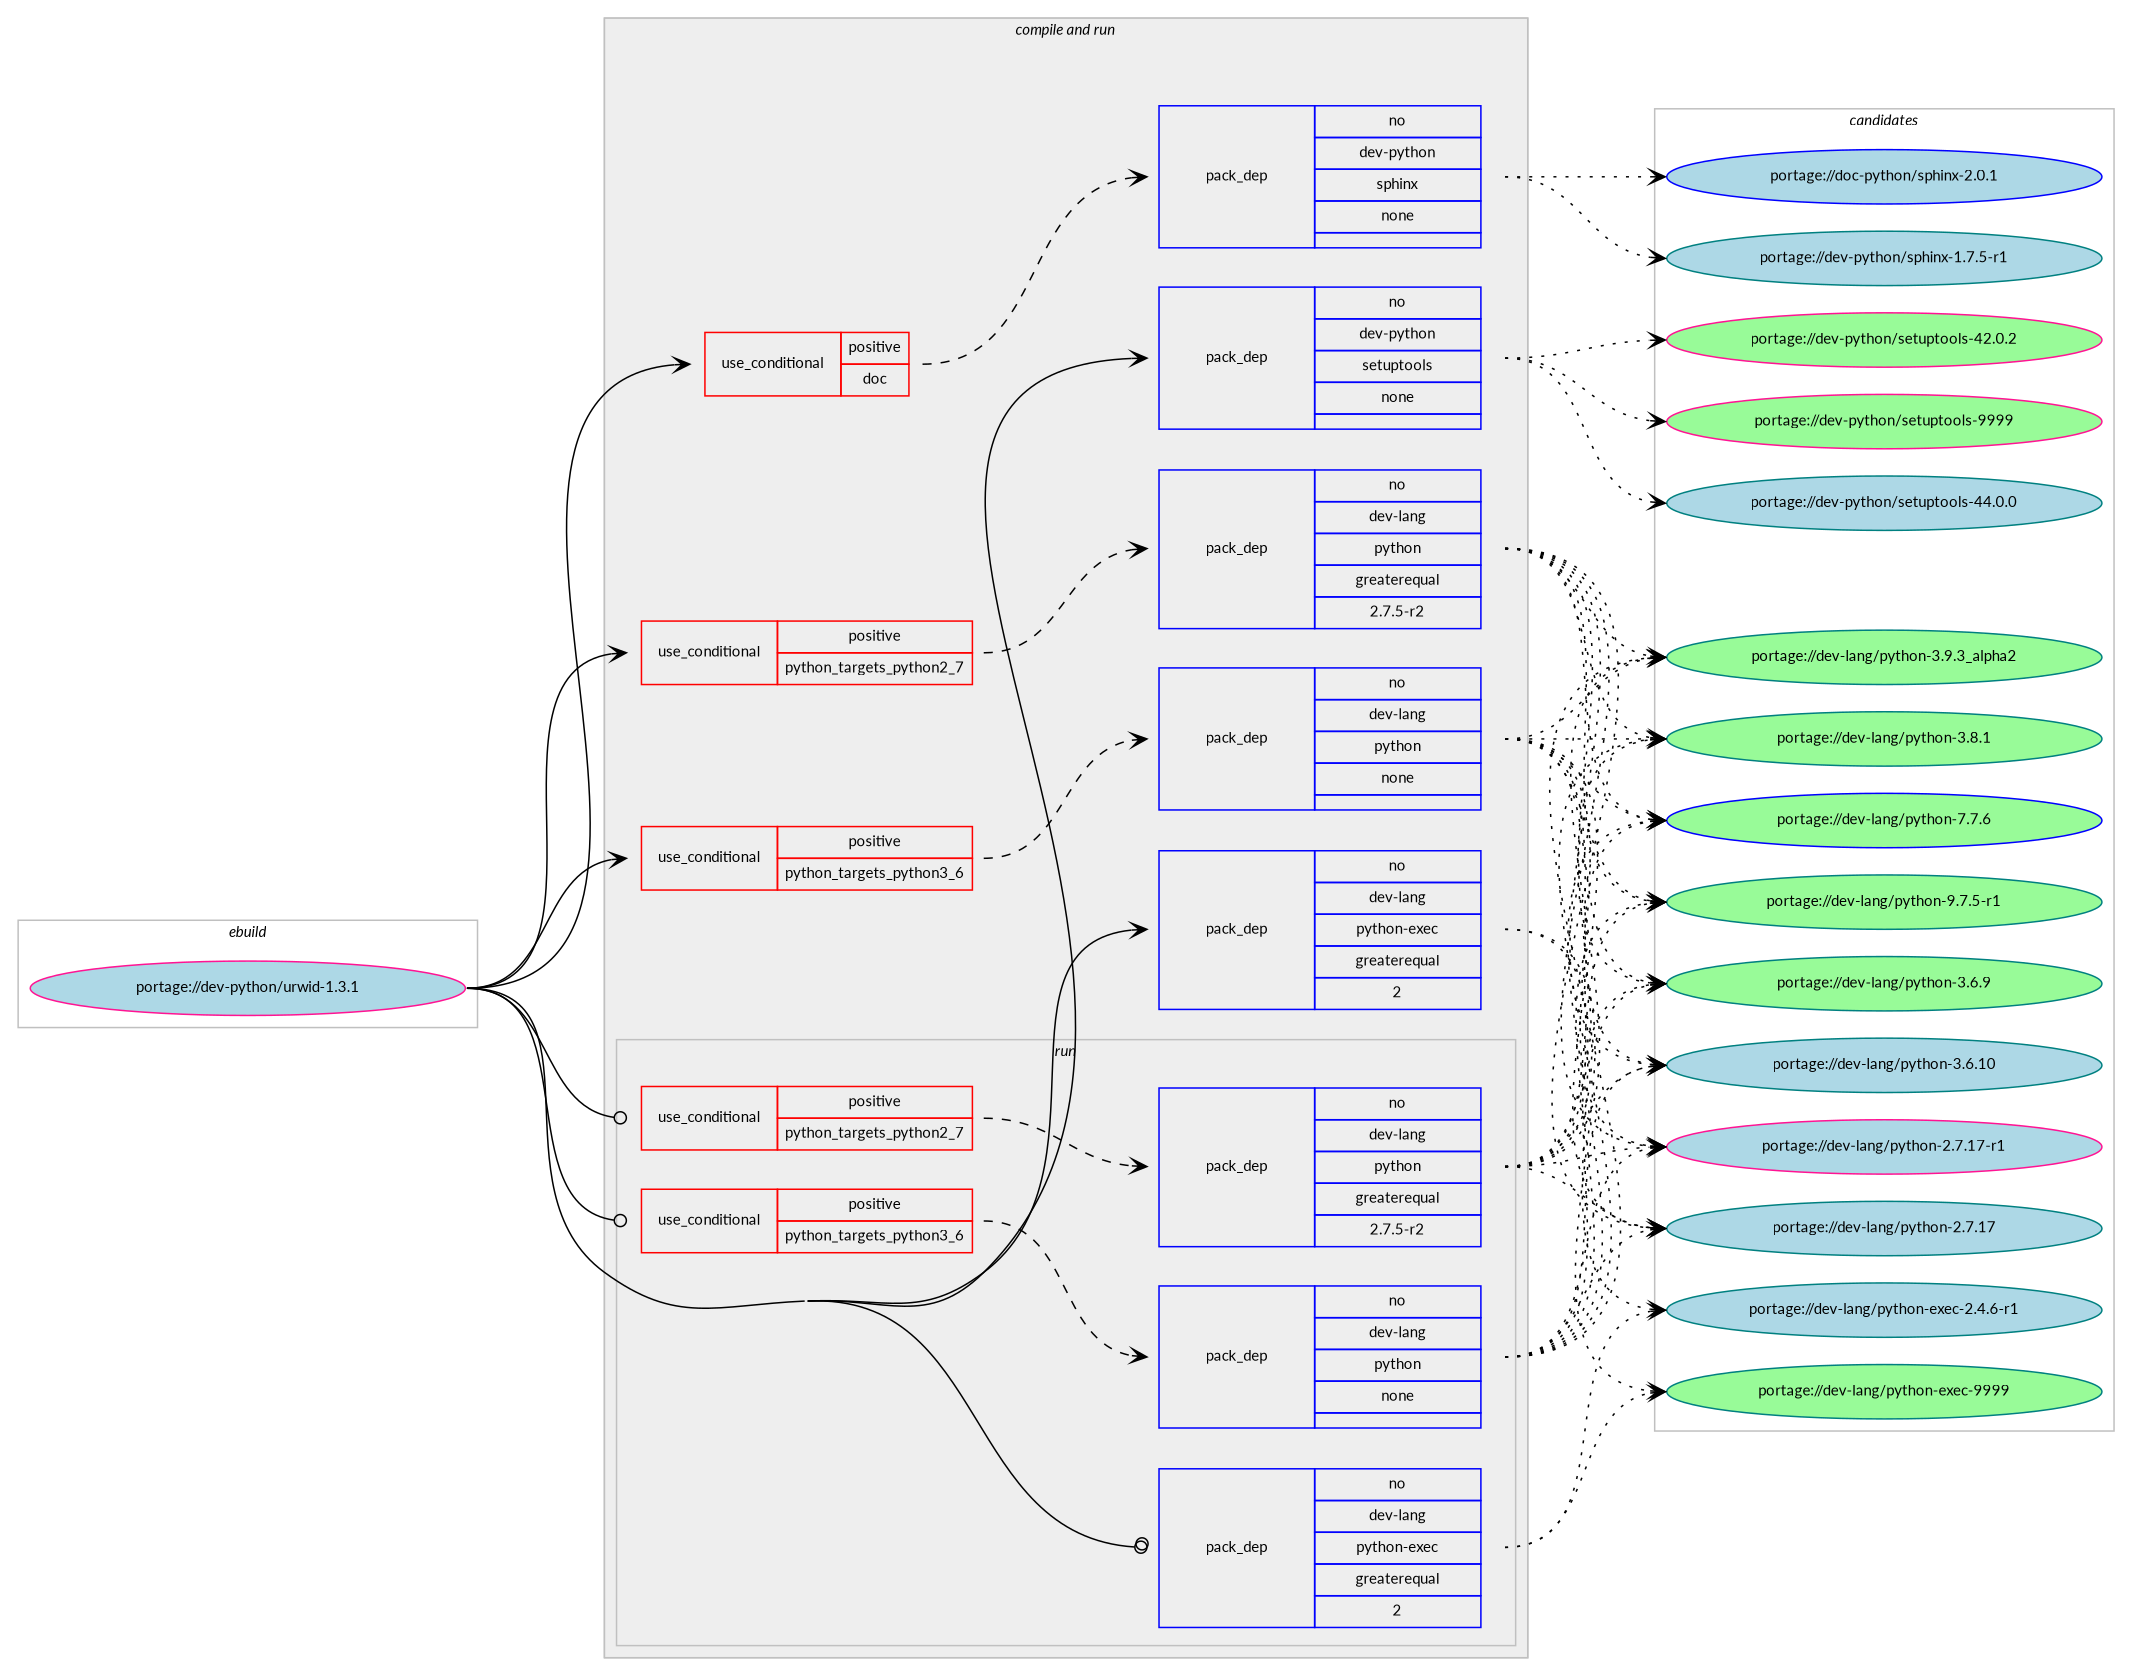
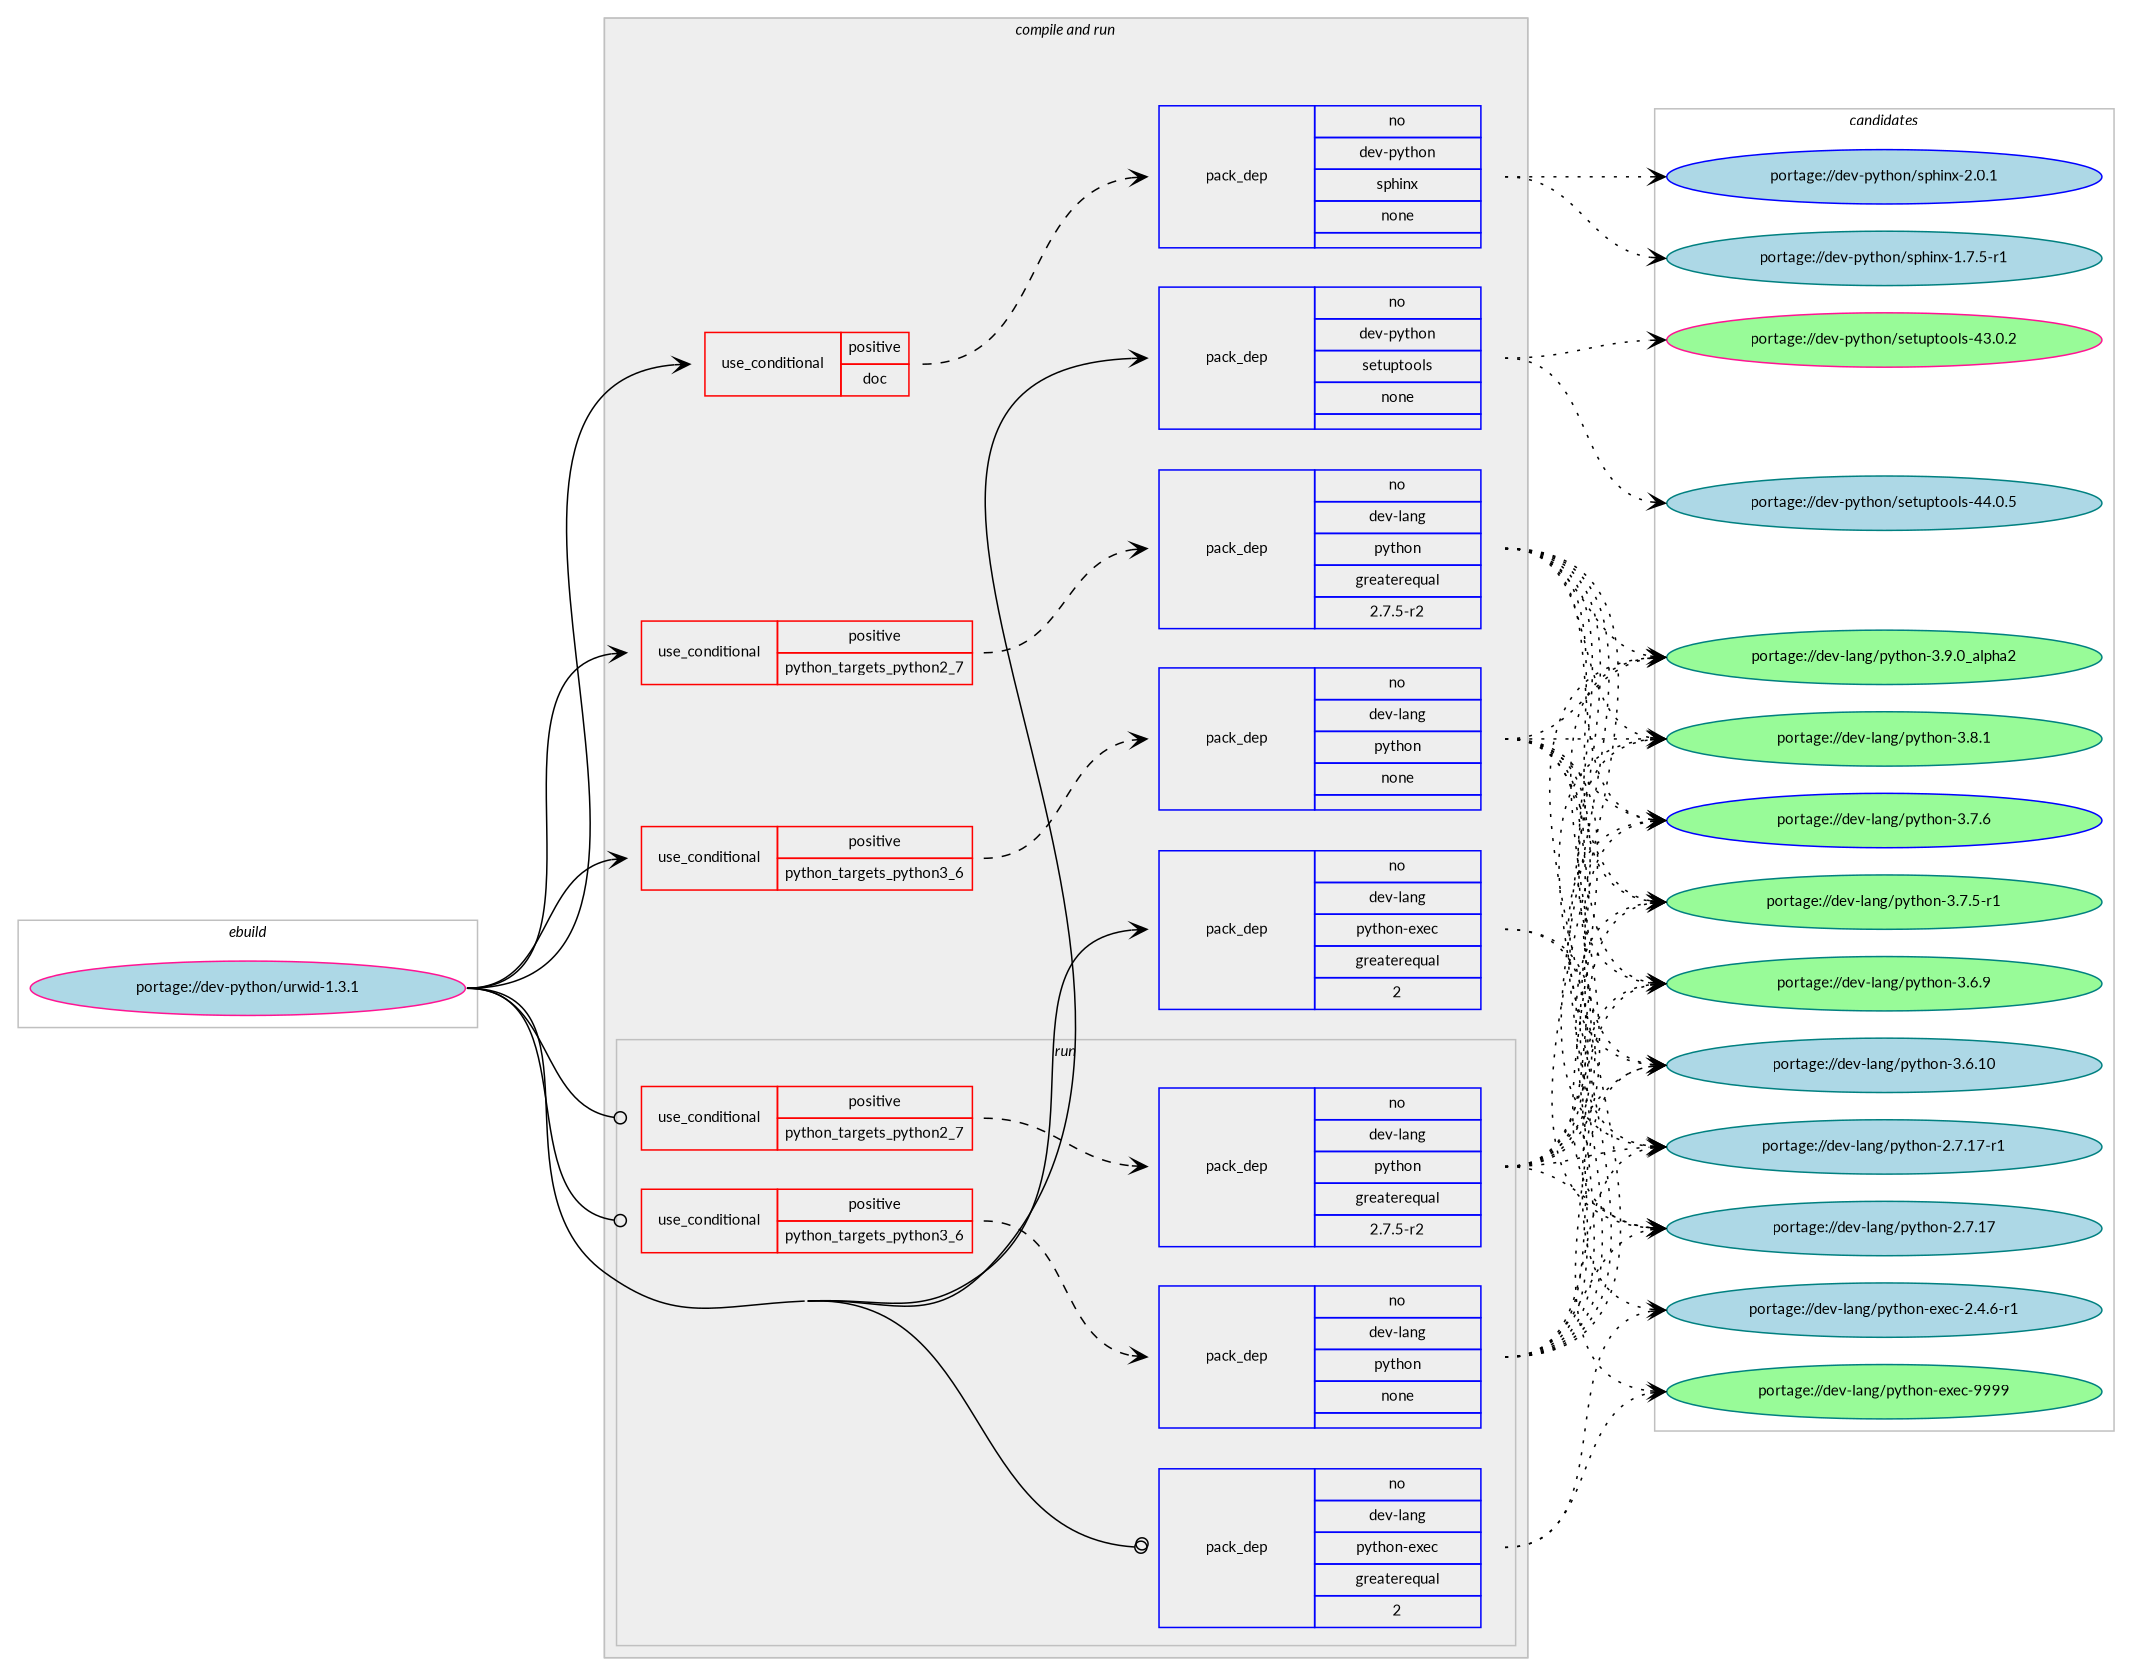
  digraph {
    compound=true
    concentrate=true
    fontname=Lato
    fontsize=10
    newrank=true
    rankdir=LR
    ranksep=1.5
    node [color=teal fontname=Lato fontsize=10 style=filled]
    edge [arrowhead=vee fontname=Lato headport=w style=dotted tailport=e weight=100]
    n1 [color=deeppink fillcolor=lightblue label="portage://dev-python/urwid-1.3.1" width=4]
    n2 [color=blue label=<<TABLE BORDER="0" CELLBORDER="1" CELLSPACING="0" CELLPADDING="4" WIDTH="220"><TR><TD ROWSPAN="6" CELLPADDING="30">pack_dep</TD></TR><TR><TD WIDTH="110">no</TD></TR><TR><TD>dev-python</TD></TR><TR><TD>sphinx</TD></TR><TR><TD>none</TD></TR><TR><TD></TD></TR></TABLE>> shape=none style=""]
    n3 [color=red label=<<TABLE BORDER="0" CELLBORDER="1" CELLSPACING="0" CELLPADDING="4"><TR><TD ROWSPAN="3" CELLPADDING="10">use_conditional</TD></TR><TR><TD>positive</TD></TR><TR><TD>doc</TD></TR></TABLE>> shape=none style=""]
    n4 [color=blue label=<<TABLE BORDER="0" CELLBORDER="1" CELLSPACING="0" CELLPADDING="4" WIDTH="220"><TR><TD ROWSPAN="6" CELLPADDING="30">pack_dep</TD></TR><TR><TD WIDTH="110">no</TD></TR><TR><TD>dev-lang</TD></TR><TR><TD>python</TD></TR><TR><TD>greaterequal</TD></TR><TR><TD>2.7.5-r2</TD></TR></TABLE>> shape=none style=""]
    n5 [color=red label=<<TABLE BORDER="0" CELLBORDER="1" CELLSPACING="0" CELLPADDING="4"><TR><TD ROWSPAN="3" CELLPADDING="10">use_conditional</TD></TR><TR><TD>positive</TD></TR><TR><TD>python_targets_python2_7</TD></TR></TABLE>> shape=none style=""]
    n6 [color=blue label=<<TABLE BORDER="0" CELLBORDER="1" CELLSPACING="0" CELLPADDING="4" WIDTH="220"><TR><TD ROWSPAN="6" CELLPADDING="30">pack_dep</TD></TR><TR><TD WIDTH="110">no</TD></TR><TR><TD>dev-lang</TD></TR><TR><TD>python</TD></TR><TR><TD>none</TD></TR><TR><TD></TD></TR></TABLE>> shape=none style=""]
    n7 [color=red label=<<TABLE BORDER="0" CELLBORDER="1" CELLSPACING="0" CELLPADDING="4"><TR><TD ROWSPAN="3" CELLPADDING="10">use_conditional</TD></TR><TR><TD>positive</TD></TR><TR><TD>python_targets_python3_6</TD></TR></TABLE>> shape=none style=""]
    n8 [color=blue label=<<TABLE BORDER="0" CELLBORDER="1" CELLSPACING="0" CELLPADDING="4" WIDTH="220"><TR><TD ROWSPAN="6" CELLPADDING="30">pack_dep</TD></TR><TR><TD WIDTH="110">no</TD></TR><TR><TD>dev-lang</TD></TR><TR><TD>python-exec</TD></TR><TR><TD>greaterequal</TD></TR><TR><TD>2</TD></TR></TABLE>> shape=none style=""]
    n9 [color=blue label=<<TABLE BORDER="0" CELLBORDER="1" CELLSPACING="0" CELLPADDING="4" WIDTH="220"><TR><TD ROWSPAN="6" CELLPADDING="30">pack_dep</TD></TR><TR><TD WIDTH="110">no</TD></TR><TR><TD>dev-python</TD></TR><TR><TD>setuptools</TD></TR><TR><TD>none</TD></TR><TR><TD></TD></TR></TABLE>> shape=none style=""]
    n10 [color=blue label=<<TABLE BORDER="0" CELLBORDER="1" CELLSPACING="0" CELLPADDING="4" WIDTH="220"><TR><TD ROWSPAN="6" CELLPADDING="30">pack_dep</TD></TR><TR><TD WIDTH="110">no</TD></TR><TR><TD>dev-lang</TD></TR><TR><TD>python</TD></TR><TR><TD>greaterequal</TD></TR><TR><TD>2.7.5-r2</TD></TR></TABLE>> shape=none style=""]
    n11 [color=red label=<<TABLE BORDER="0" CELLBORDER="1" CELLSPACING="0" CELLPADDING="4"><TR><TD ROWSPAN="3" CELLPADDING="10">use_conditional</TD></TR><TR><TD>positive</TD></TR><TR><TD>python_targets_python2_7</TD></TR></TABLE>> shape=none style=""]
    n12 [color=blue label=<<TABLE BORDER="0" CELLBORDER="1" CELLSPACING="0" CELLPADDING="4" WIDTH="220"><TR><TD ROWSPAN="6" CELLPADDING="30">pack_dep</TD></TR><TR><TD WIDTH="110">no</TD></TR><TR><TD>dev-lang</TD></TR><TR><TD>python</TD></TR><TR><TD>none</TD></TR><TR><TD></TD></TR></TABLE>> shape=none style=""]
    n13 [color=red label=<<TABLE BORDER="0" CELLBORDER="1" CELLSPACING="0" CELLPADDING="4"><TR><TD ROWSPAN="3" CELLPADDING="10">use_conditional</TD></TR><TR><TD>positive</TD></TR><TR><TD>python_targets_python3_6</TD></TR></TABLE>> shape=none style=""]
    n14 [color=blue label=<<TABLE BORDER="0" CELLBORDER="1" CELLSPACING="0" CELLPADDING="4" WIDTH="220"><TR><TD ROWSPAN="6" CELLPADDING="30">pack_dep</TD></TR><TR><TD WIDTH="110">no</TD></TR><TR><TD>dev-lang</TD></TR><TR><TD>python-exec</TD></TR><TR><TD>greaterequal</TD></TR><TR><TD>2</TD></TR></TABLE>> shape=none style=""]
-   n15 [color=blue fillcolor=lightblue label="portage://doc-python/sphinx-2.0.1" width=4]
+   n15 [color=blue fillcolor=lightblue label="portage://dev-python/sphinx-2.0.1" width=4]
    n16 [fillcolor=lightblue label="portage://dev-python/sphinx-1.7.5-r1" width=4]
-   n17 [fillcolor=palegreen label="portage://dev-lang/python-3.9.3_alpha2" width=4]
+   n17 [fillcolor=palegreen label="portage://dev-lang/python-3.9.0_alpha2" width=4]
    n18 [fillcolor=palegreen label="portage://dev-lang/python-3.8.1" width=4]
-   n19 [color=blue fillcolor=palegreen label="portage://dev-lang/python-7.7.6" width=4]
-   n20 [fillcolor=palegreen label="portage://dev-lang/python-9.7.5-r1" width=4]
+   n19 [color=blue fillcolor=palegreen label="portage://dev-lang/python-3.7.6" width=4]
+   n20 [fillcolor=palegreen label="portage://dev-lang/python-3.7.5-r1" width=4]
    n21 [fillcolor=palegreen label="portage://dev-lang/python-3.6.9" width=4]
    n22 [fillcolor=lightblue label="portage://dev-lang/python-3.6.10" width=4]
-   n23 [color=deeppink fillcolor=lightblue label="portage://dev-lang/python-2.7.17-r1" width=4]
+   n23 [fillcolor=lightblue label="portage://dev-lang/python-2.7.17-r1" width=4]
    n24 [fillcolor=lightblue label="portage://dev-lang/python-2.7.17" width=4]
    n25 [fillcolor=palegreen label="portage://dev-lang/python-exec-9999" width=4]
    n26 [fillcolor=lightblue label="portage://dev-lang/python-exec-2.4.6-r1" width=4]
-   n27 [color=deeppink fillcolor=palegreen label="portage://dev-python/setuptools-9999" width=4]
-   n28 [fillcolor=lightblue label="portage://dev-python/setuptools-44.0.0" width=4]
-   n29 [color=deeppink fillcolor=palegreen label="portage://dev-python/setuptools-42.0.2" width=4]
+   n28 [fillcolor=lightblue label="portage://dev-python/setuptools-44.0.5" width=4]
+   n29 [color=deeppink fillcolor=palegreen label="portage://dev-python/setuptools-43.0.2" width=4]
    subgraph cluster_1 {
      color=gray
      label=<<i>ebuild</i>>
      n1
    }
    subgraph cluster_2 {
      color=gray
      label=<<i>dependencies</i>>
      subgraph cluster_3 {
        color=gray
        fillcolor="#eeeeee"
        label=<<i>compile</i>>
        style=filled
        subgraph sub_4 {
          color=gray
          fillcolor="#eeeeee"
          label=<<i>compile</i>>
          style=filled
          n3
          subgraph sub_5 {
            color=gray
            fillcolor="#eeeeee"
            label=<<i>compile</i>>
            style=filled
            n2
          }
        }
        subgraph sub_6 {
          color=gray
          fillcolor="#eeeeee"
          label=<<i>compile</i>>
          style=filled
          n5
          subgraph sub_7 {
            color=gray
            fillcolor="#eeeeee"
            label=<<i>compile</i>>
            style=filled
            n4
          }
        }
        subgraph sub_8 {
          color=gray
          fillcolor="#eeeeee"
          label=<<i>compile</i>>
          style=filled
          n7
          subgraph sub_9 {
            color=gray
            fillcolor="#eeeeee"
            label=<<i>compile</i>>
            style=filled
            n6
          }
        }
        subgraph sub_10 {
          color=gray
          fillcolor="#eeeeee"
          label=<<i>compile</i>>
          style=filled
          n8
        }
        subgraph sub_11 {
          color=gray
          fillcolor="#eeeeee"
          label=<<i>compile</i>>
          style=filled
          n9
        }
      }
      subgraph cluster_12 {
        color=gray
        fillcolor="#eeeeee"
        label=<<i>compile and run</i>>
        style=filled
      }
      subgraph cluster_13 {
        color=gray
        fillcolor="#eeeeee"
        label=<<i>run</i>>
        style=filled
        subgraph sub_14 {
          color=gray
          fillcolor="#eeeeee"
          label=<<i>run</i>>
          style=filled
          n11
          subgraph sub_15 {
            color=gray
            fillcolor="#eeeeee"
            label=<<i>run</i>>
            style=filled
            n10
          }
        }
        subgraph sub_16 {
          color=gray
          fillcolor="#eeeeee"
          label=<<i>run</i>>
          style=filled
          n13
          subgraph sub_17 {
            color=gray
            fillcolor="#eeeeee"
            label=<<i>run</i>>
            style=filled
            n12
          }
        }
        subgraph sub_18 {
          color=gray
          fillcolor="#eeeeee"
          label=<<i>run</i>>
          style=filled
          n14
        }
      }
    }
    subgraph cluster_19 {
      color=gray
      label=<<i>candidates</i>>
      rank=same
      subgraph sub_20 {
        color=black
        label=<<i>candidates</i>>
        nodesep=1
        rank=same
        n15
        n16
      }
      subgraph sub_21 {
        color=black
        label=<<i>candidates</i>>
        nodesep=1
        rank=same
        n17
        n18
        n19
        n20
        n21
        n22
        n23
        n24
      }
      subgraph sub_22 {
        color=black
        label=<<i>candidates</i>>
        nodesep=1
        rank=same
        n17
        n18
        n19
        n20
        n21
        n22
        n23
        n24
      }
      subgraph sub_23 {
        color=black
        label=<<i>candidates</i>>
        nodesep=1
        rank=same
        n25
        n26
      }
      subgraph sub_24 {
        color=black
        label=<<i>candidates</i>>
        nodesep=1
        rank=same
-       n27
        n28
        n29
      }
      subgraph sub_25 {
        color=black
        label=<<i>candidates</i>>
        nodesep=1
        rank=same
        n17
        n18
        n19
        n20
        n21
        n22
        n23
        n24
      }
      subgraph sub_26 {
        color=black
        label=<<i>candidates</i>>
        nodesep=1
        rank=same
        n17
        n18
        n19
        n20
        n21
        n22
        n23
        n24
      }
      subgraph sub_27 {
        color=black
        label=<<i>candidates</i>>
        nodesep=1
        rank=same
        n25
        n26
      }
    }
    n1 -> n3 [style=solid weight=20]
    n1 -> n5 [style=solid weight=20]
    n1 -> n7 [style=solid weight=20]
    n1 -> n8 [style=solid weight=20]
    n1 -> n9 [style=solid weight=20]
    n1 -> n11 [arrowhead=odot style=solid weight=20]
    n1 -> n13 [arrowhead=odot style=solid weight=20]
    n1 -> n14 [arrowhead=odot style=solid weight=20]
    n2 -> n15
    n2 -> n16
    n3 -> n2 [style=dashed weight=20]
    n4 -> n17
    n4 -> n18
    n4 -> n19
    n4 -> n20
    n4 -> n21
    n4 -> n22
    n4 -> n23
    n4 -> n24
    n5 -> n4 [style=dashed weight=20]
    n6 -> n17
    n6 -> n18
    n6 -> n19
    n6 -> n20
    n6 -> n21
    n6 -> n22
    n6 -> n23
    n6 -> n24
    n7 -> n6 [style=dashed weight=20]
    n8 -> n25
    n8 -> n26
-   n9 -> n27
    n9 -> n28
    n9 -> n29
    n10 -> n17
    n10 -> n18
    n10 -> n19
    n10 -> n20
    n10 -> n21
    n10 -> n22
    n10 -> n23
    n10 -> n24
    n11 -> n10 [style=dashed weight=20]
    n12 -> n17
    n12 -> n18
    n12 -> n19
    n12 -> n20
    n12 -> n21
    n12 -> n22
    n12 -> n23
    n12 -> n24
    n13 -> n12 [style=dashed weight=20]
    n14 -> n25
    n14 -> n26
  }
